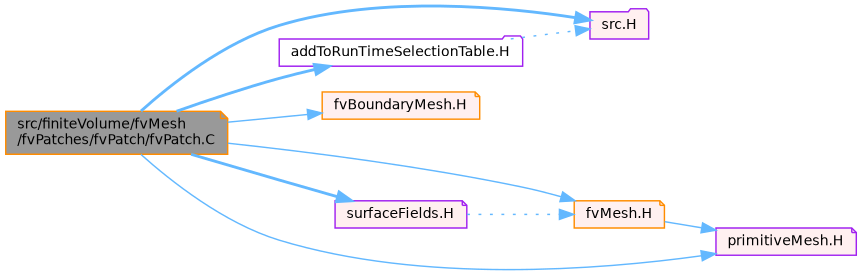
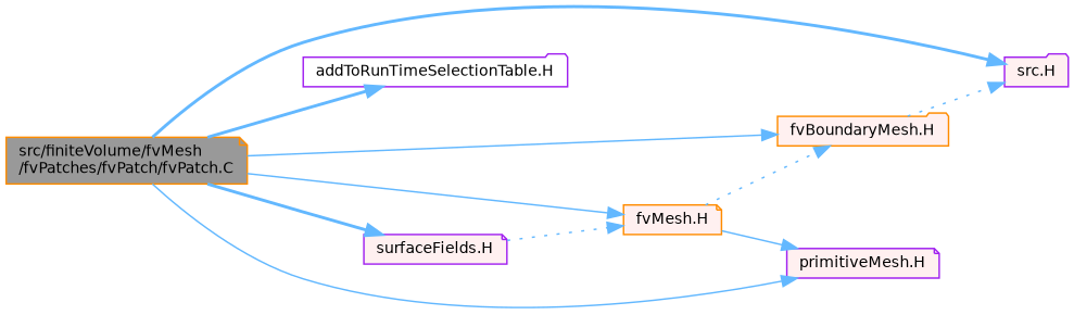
  digraph {
    rankdir=LR
    node [color=purple fillcolor="#FFF0F0" fontname=Helvetica fontsize=10 shape=note style=filled]
    edge [color=steelblue1 fontname=Helvetica fontsize=10 labelfontname=Helvetica labelfontsize=10 style=solid]
    n1 [color=darkorange fillcolor=grey60 fontcolor=black height=0.2 label="src/finiteVolume/fvMesh\l/fvPatches/fvPatch/fvPatch.C" width=0.4]
    n2 [height=0.2 label="src.H" shape=folder width=0.4]
    n3 [fillcolor=white height=0.2 label="addToRunTimeSelectionTable.H" shape=folder width=0.4]
-   n4 [color=darkorange height=0.2 label="fvBoundaryMesh.H" width=0.4]
+   n4 [color=darkorange height=0.2 label="fvBoundaryMesh.H" shape=folder width=0.4]
    n5 [color=darkorange height=0.2 label="fvMesh.H" width=0.4]
    n6 [height=0.2 label="primitiveMesh.H" width=0.4]
    n7 [height=0.2 label="surfaceFields.H" width=0.4]
    n1 -> n2 [style=bold]
    n1 -> n3 [style=bold]
    n1 -> n4
    n1 -> n5
    n1 -> n6
    n1 -> n7 [style=bold]
-   n3 -> n2 [style=dotted]
+   n4 -> n2 [style=dotted]
+   n5 -> n4 [style=dotted]
    n5 -> n6
    n7 -> n5 [style=dotted]
  }
